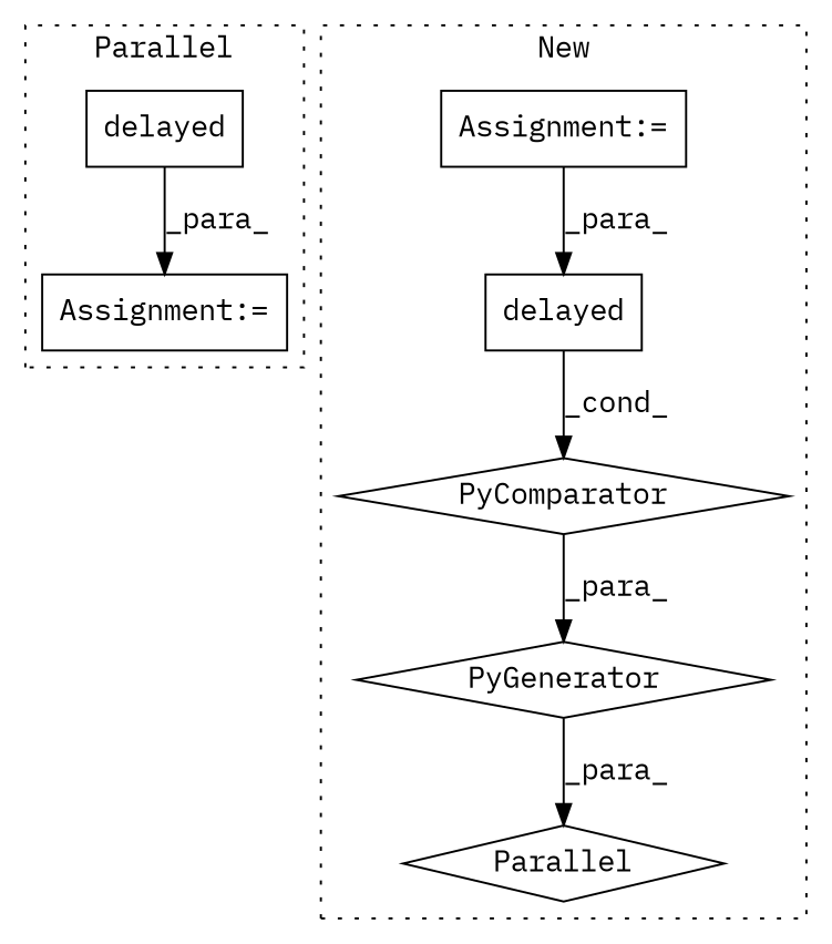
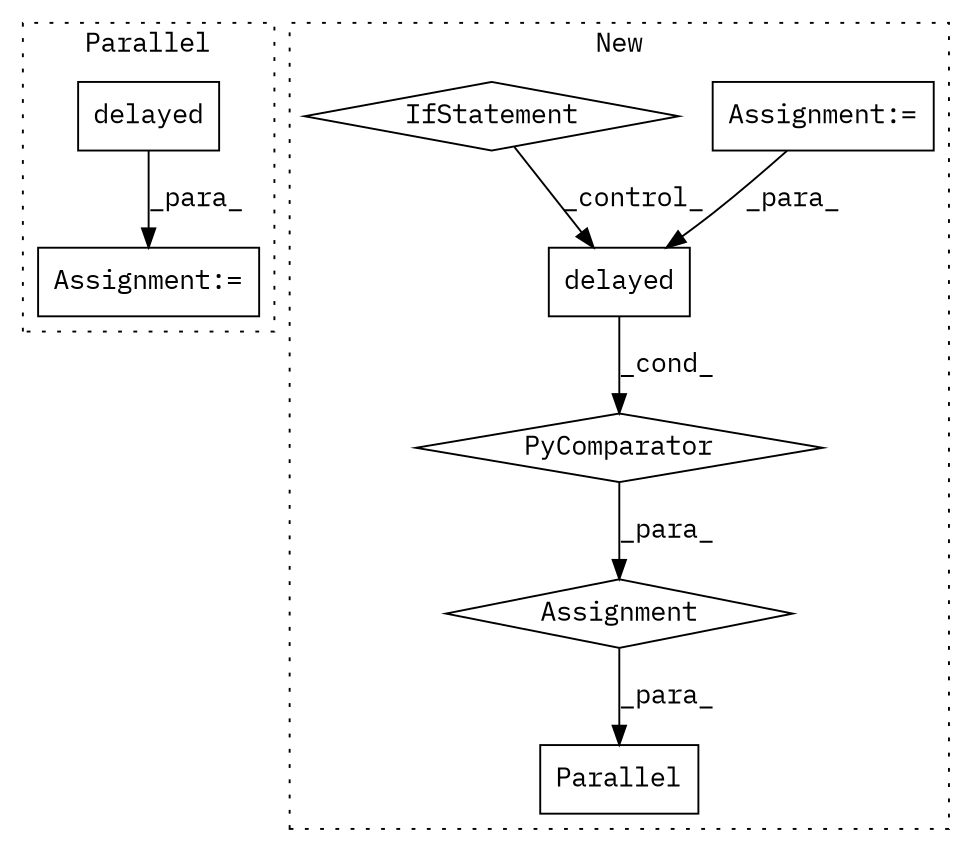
  digraph {
    fontname="IBM Plex Mono"
    node [a=32 fontname="IBM Plex Mono" l="8,1" s=15055 shape=box]
    edge [fontname="IBM Plex Mono"]
    n1 [label=delayed s="13543,13599"]
    n2 [a=7 l=1 label="Assignment:=" s=13524]
    n3 [label=delayed s="14960,14979"]
    n4 [a=7 l=1 label="Assignment:=" s=14783]
-   n5 [l="9,1" label=Parallel s="15122,15135" shape=diamond]
-   n7 [a=107 l=153 label=PyGenerator s=14960 shape=diamond]
+   n5 [l="9,1" label=Parallel s="15122,15135"]
+   n6 [a=25 l=52 label=IfStatement shape=diamond]
+   n7 [a=107 l=153 label=Assignment s=14960 shape=diamond]
    n8 [a=113 l=52 label=PyComparator shape=diamond]
    subgraph cluster_1 {
      label=Parallel
      style=dotted
      n1
      n2
    }
    subgraph cluster_2 {
      label=New
      style=dotted
      n3
      n4
      n5
+     n6
      n7
      n8
    }
    n1 -> n2 [label=_para_]
    n3 -> n8 [label=_cond_]
    n4 -> n3 [label=_para_]
+   n6 -> n3 [label=_control_]
    n7 -> n5 [label=_para_]
    n8 -> n7 [label=_para_]
  }
